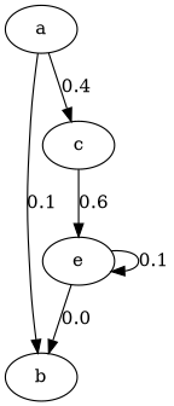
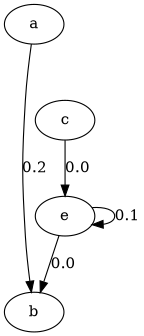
  digraph {
    a
    b
    c
    e
-   a -> b [label=0.1 weight=0.2]
-   a -> c [label=0.4 weight=0.4]
-   c -> e [label=0.6 weight=0.6]
+   a -> b [label=0.2 weight=0.2]
+   c -> e [label=0.0 weight=0.6]
    e -> b [label=0.0 weight=0.7]
    e -> e [label=0.1 weight=0.1]
  }
